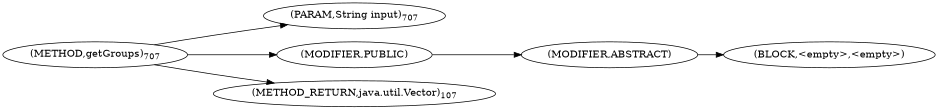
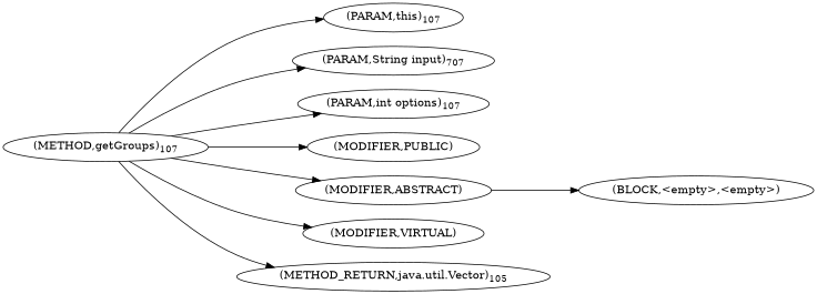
  digraph {
    rankdir=LR
-   n1 [label=<(METHOD,getGroups)<SUB>707</SUB>>]
+   n1 [label=<(METHOD,getGroups)<SUB>107</SUB>>]
+   n2 [label=<(PARAM,this)<SUB>107</SUB>>]
    n3 [label=<(PARAM,String input)<SUB>707</SUB>>]
+   n4 [label=<(PARAM,int options)<SUB>107</SUB>>]
    n5 [label=<(MODIFIER,PUBLIC)>]
    n6 [label=<(MODIFIER,ABSTRACT)>]
-   n8 [label=<(METHOD_RETURN,java.util.Vector)<SUB>107</SUB>>]
+   n7 [label=<(MODIFIER,VIRTUAL)>]
+   n8 [label=<(METHOD_RETURN,java.util.Vector)<SUB>105</SUB>>]
    n9 [label=<(BLOCK,&lt;empty&gt;,&lt;empty&gt;)>]
+   n1 -> n2
    n1 -> n3
+   n1 -> n4
    n1 -> n5
-   n5 -> n6
+   n1 -> n6
+   n1 -> n7
    n1 -> n8
    n6 -> n9
  }
